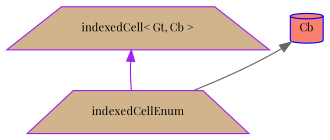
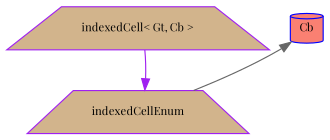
  digraph {
    fontname="Playfair Display"
    node [color=purple fillcolor=tan fontname="Playfair Display" fontsize=10 shape=trapezium style=filled]
    edge [dir=back fontname="Playfair Display" fontsize=10 labelfontname=FreeSans labelfontsize=10 style=solid]
    n1 [fontcolor=black height=0.2 label="indexedCell\< Gt, Cb \>" width=0.4]
    n2 [height=0.2 label=indexedCellEnum width=0.4]
    n3 [color=blue fillcolor=salmon height=0.2 label=Cb shape=cylinder width=0.4]
-   n1 -> n2 [color=purple]
+   n2 -> n1 [color=purple]
    n3 -> n2 [color=gray40]
  }
